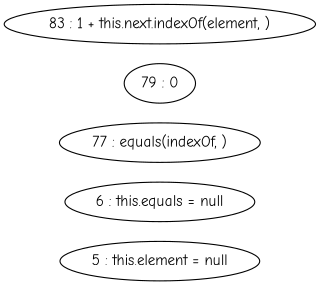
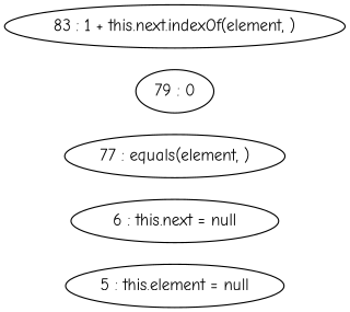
  digraph {
    rankdir=LR
    fontname="Comic Neue"
    node [fontname="Comic Neue"]
    "5 : this.element = null"
-   "6 : this.next = null" [label="6 : this.equals = null"]
-   "77 : equals(element, )" [label="77 : equals(indexOf, )"]
+   "6 : this.next = null"
+   "77 : equals(element, )"
    "79 : 0"
    "83 : 1 + this.next.indexOf(element, )"
  }
